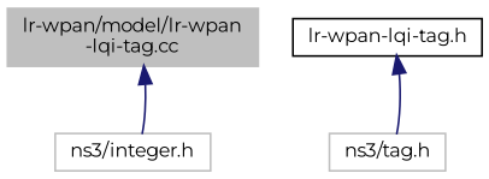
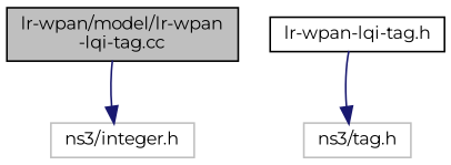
  digraph {
    fontname=Montserrat
    node [color=black fillcolor=white fontname=Montserrat fontsize=10 shape=record style=filled]
    edge [color=midnightblue fontname=Montserrat fontsize=10 labelfontname=Helvetica labelfontsize=10 style=solid]
-   n1 [color=grey75 fillcolor=grey75 fontcolor=black height=0.2 label="lr-wpan/model/lr-wpan\l-lqi-tag.cc" width=0.4]
+   n1 [fillcolor=grey75 fontcolor=black height=0.2 label="lr-wpan/model/lr-wpan\l-lqi-tag.cc" width=0.4]
    n2 [color=grey75 height=0.2 label="ns3/integer.h" width=0.4]
    n3 [height=0.2 label="lr-wpan-lqi-tag.h" width=0.4]
    n4 [color=grey75 height=0.2 label="ns3/tag.h" width=0.4]
-   n2 -> n1
-   n4 -> n3
+   n1 -> n2
+   n3 -> n4
  }
